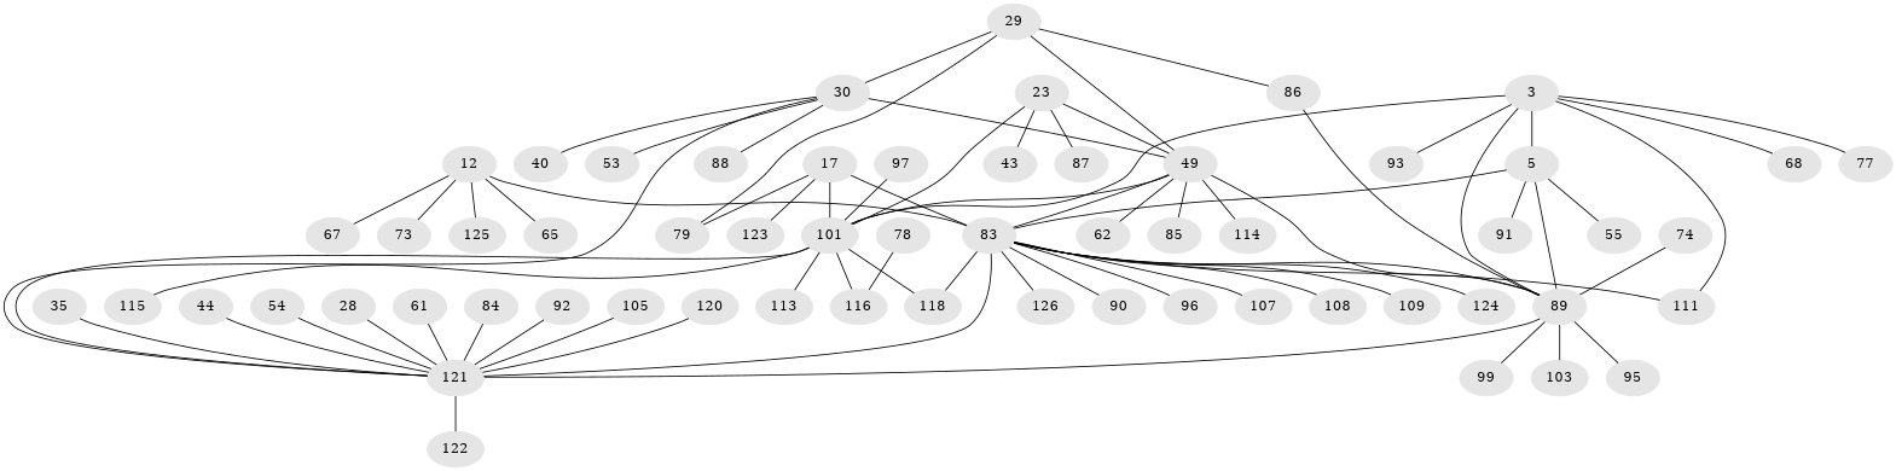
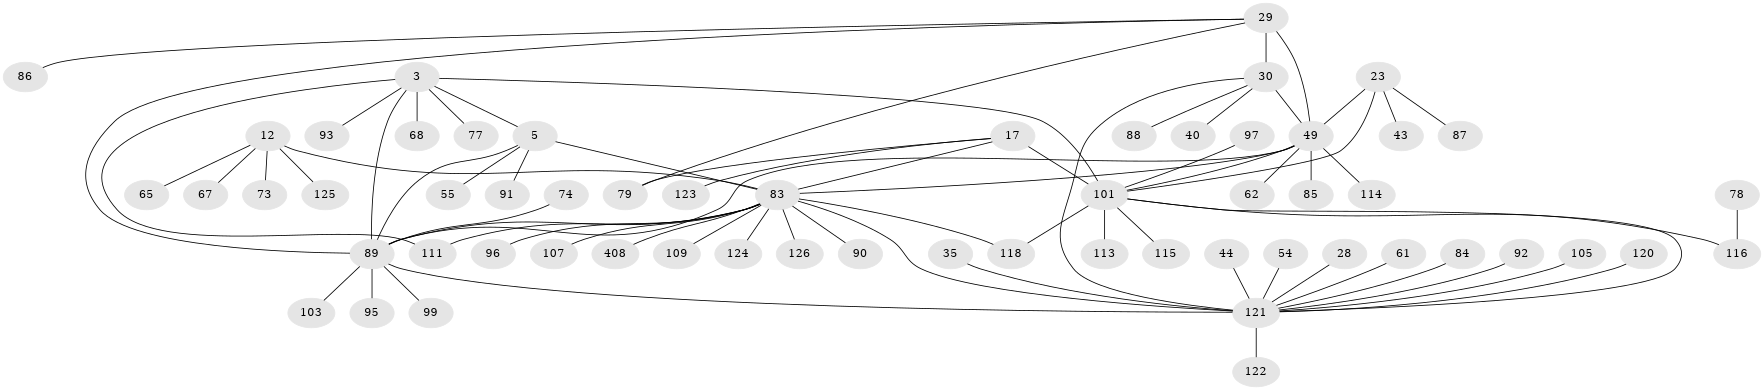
  graph {
    node [color=gray90 style=filled]
    3 [super="+1"]
    5 [super="+2"]
    68
    77
    89 [super="+6+32+34+48+66"]
    93
    101 [super="+18+16+42+52+56+63"]
    111 [super="+106"]
    55
    83 [super="+82"]
    91
    121 [super="+33+117+110"]
    95
    99
    103
    118 [super="+112"]
    113 [super="+104"]
    115
    116
    90 [super="+80"]
    96 [super="+46+60"]
    107
-   108
+   108 [label=408]
    109 [super="+39"]
    124 [super="+31"]
    126
    12 [super="+7"]
    65
    67
    73
    125
    17 [super="+14"]
    79
    123 [super="+102"]
    23 [super="+19"]
    43
    49 [super="+28+38"]
    87
    62
    85
    114
    122 [super="+81"]
    29 [super="+27"]
    30 [super="+26"]
    86
    40
-   53
    88
    35
    44
    54
    n52 [label=28]
    61
    74
    78
    84
    92
    97
    105 [super="+94"]
    120 [super="+76+119"]
    3 -- 5 [weight=4]
    3 -- 68
    3 -- 77
    3 -- 89 [weight=4]
    3 -- 93
    3 -- 101
    3 -- 111
    5 -- 89 [weight=4]
    5 -- 55
    5 -- 83
    5 -- 91
    89 -- 121
    89 -- 95
    89 -- 99
    89 -- 103
    101 -- 121
    101 -- 118
    101 -- 113
    101 -- 115
    101 -- 116
    83 -- 89 [weight=2]
    83 -- 111
    83 -- 121 [weight=3]
    83 -- 118
    83 -- 90
    83 -- 96
    83 -- 107
    83 -- 108
    83 -- 109
    83 -- 124
    83 -- 126
    121 -- 122
    12 -- 83 [weight=8]
    12 -- 65
    12 -- 67
    12 -- 73
    12 -- 125
    17 -- 101 [weight=8]
    17 -- 83
    17 -- 79
    17 -- 123
    23 -- 101
    23 -- 43
    23 -- 49
    23 -- 87
    49 -- 89
    49 -- 101
    49 -- 83
    49 -- 62
    49 -- 85
    49 -- 114
-   86 -- 89
+   29 -- 89
    29 -- 79
    29 -- 49 [weight=4]
    29 -- 30 [weight=4]
    29 -- 86
    30 -- 121 [weight=2]
    30 -- 49 [weight=4]
    30 -- 40
-   30 -- 53
    30 -- 88
    35 -- 121
    44 -- 121
    54 -- 121
    n52 -- 121
    61 -- 121
    74 -- 89
    78 -- 116
    84 -- 121
    92 -- 121
    97 -- 101
    105 -- 121
    120 -- 121
  }
